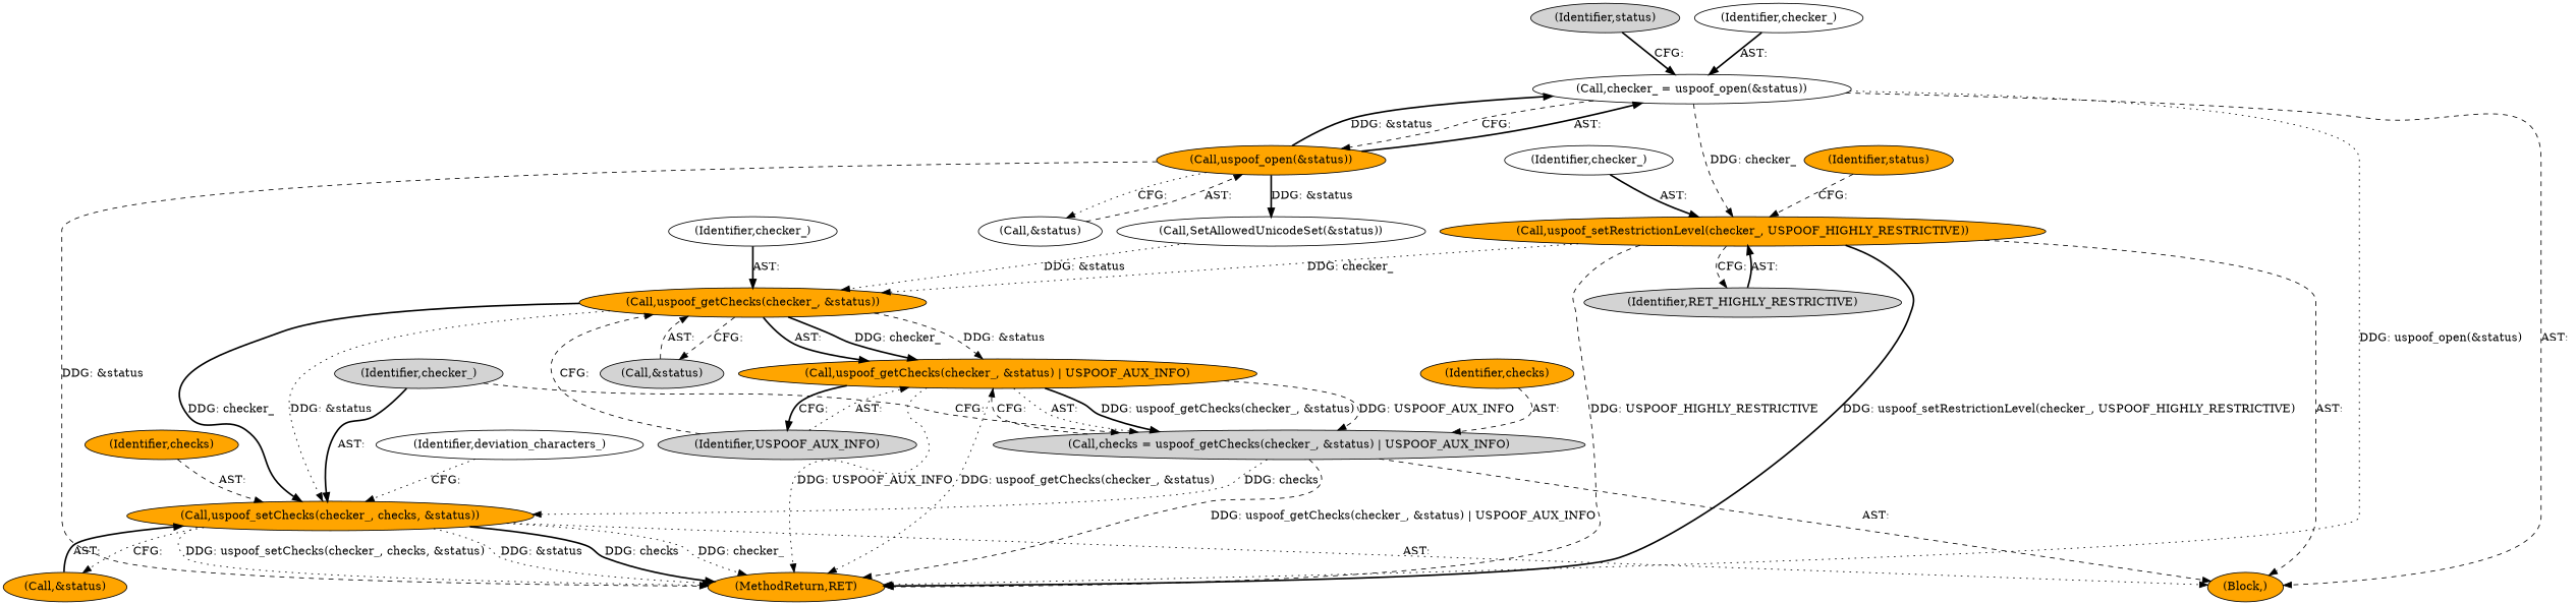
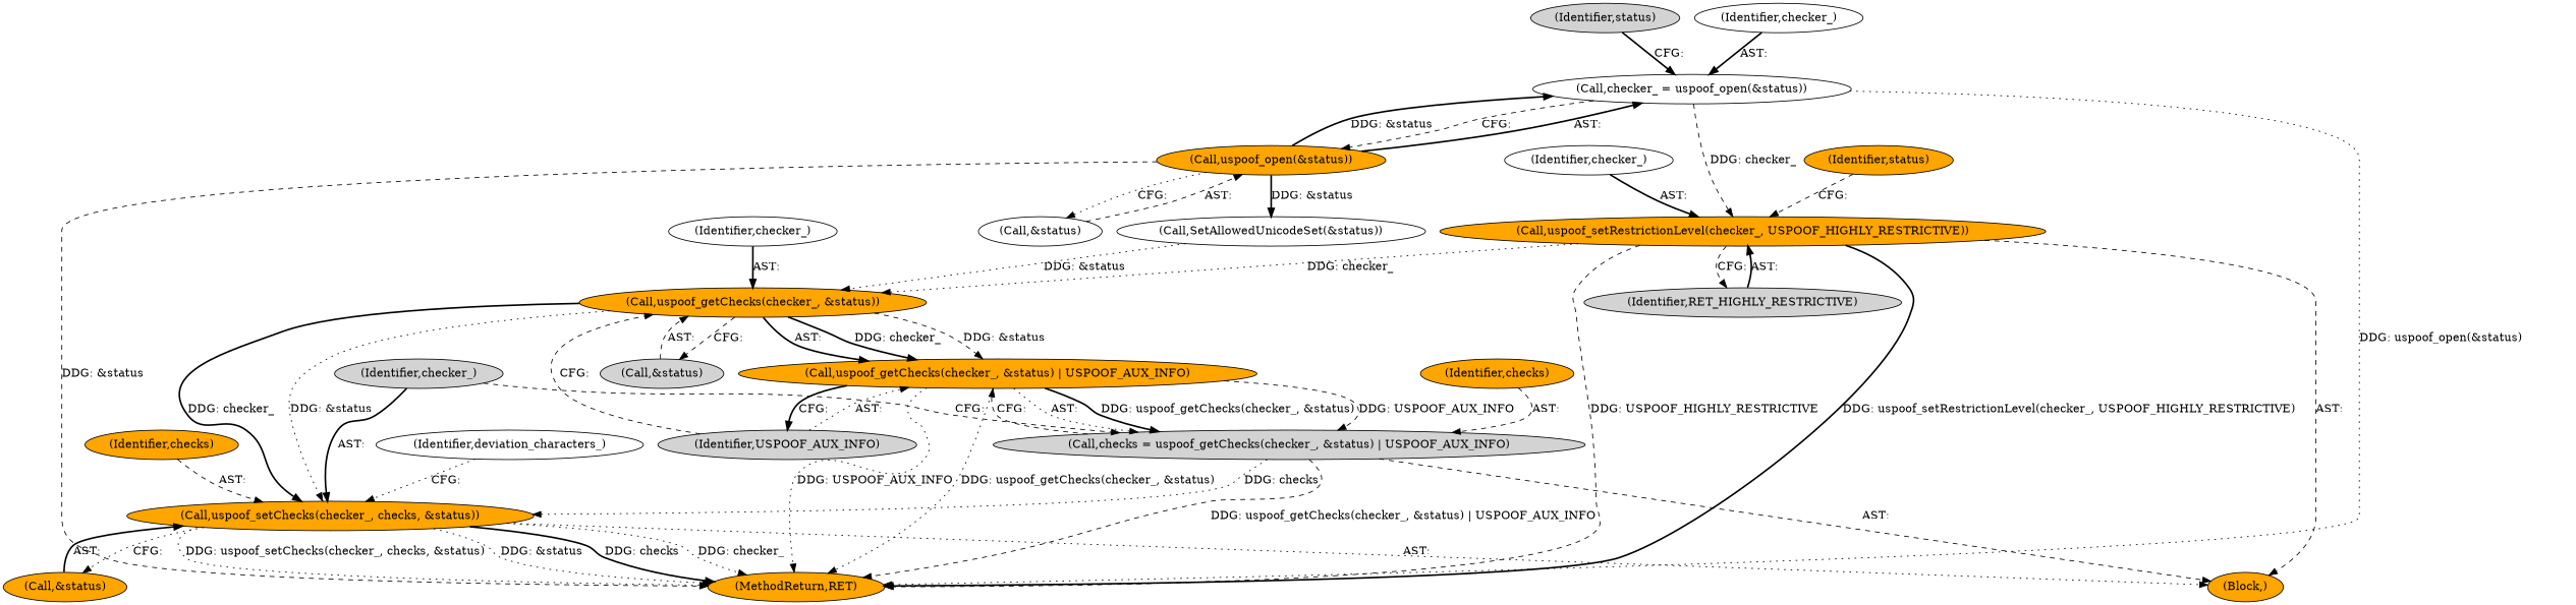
  digraph {
    fontname="DejaVu Serif"
    node [fillcolor=orange fontname="DejaVu Serif" style=filled]
    edge [fontname="DejaVu Serif" style=dashed]
    n1 [fillcolor=white label="(Call,checker_ = uspoof_open(&status))"]
    n2 [label="(Call,uspoof_open(&status))"]
    n3 [label="(Call,uspoof_setRestrictionLevel(checker_, USPOOF_HIGHLY_RESTRICTIVE))"]
    n4 [label="(MethodReturn,RET)"]
    n5 [label="(Block,)"]
    n6 [fillcolor=white label="(Call,SetAllowedUnicodeSet(&status))"]
    n7 [fillcolor=white label="(Call,&status)"]
    n8 [label="(Call,uspoof_getChecks(checker_, &status))"]
    n9 [fillcolor=lightgrey label="(Identifier,RET_HIGHLY_RESTRICTIVE)"]
    n10 [label="(Call,uspoof_getChecks(checker_, &status) | USPOOF_AUX_INFO)"]
    n11 [label="(Call,uspoof_setChecks(checker_, checks, &status))"]
    n12 [fillcolor=lightgrey label="(Call,&status)"]
    n13 [fillcolor=lightgrey label="(Call,checks = uspoof_getChecks(checker_, &status) | USPOOF_AUX_INFO)"]
    n14 [fillcolor=lightgrey label="(Identifier,USPOOF_AUX_INFO)"]
    n15 [label="(Call,&status)"]
    n16 [fillcolor=lightgrey label="(Identifier,status)"]
    n17 [fillcolor=white label="(Identifier,deviation_characters_)"]
    n18 [label="(Identifier,checks)"]
    n19 [label="(Identifier,status)"]
    n20 [fillcolor=white label="(Identifier,checker_)"]
    n21 [label="(Identifier,checks)"]
    n22 [fillcolor=white label="(Identifier,checker_)"]
    n23 [fillcolor=lightgrey label="(Identifier,checker_)"]
    n24 [fillcolor=white label="(Identifier,checker_)"]
    n1 -> n2 [label="CFG: "]
    n1 -> n3 [label="DDG: checker_"]
    n1 -> n4 [label="DDG: uspoof_open(&status)" style=dotted]
-   n1 -> n5 [label="AST: "]
    n2 -> n1 [label="AST: " style=bold]
    n2 -> n1 [label="DDG: &status" style=bold]
    n2 -> n4 [label="DDG: &status"]
    n2 -> n6 [label="DDG: &status" style=bold]
    n2 -> n7 [label="CFG: " style=dotted]
    n3 -> n4 [label="DDG: uspoof_setRestrictionLevel(checker_, USPOOF_HIGHLY_RESTRICTIVE)" style=bold]
    n3 -> n4 [label="DDG: USPOOF_HIGHLY_RESTRICTIVE"]
    n3 -> n5 [label="AST: "]
    n3 -> n8 [label="DDG: checker_" style=dotted]
    n3 -> n9 [label="CFG: "]
    n6 -> n8 [label="DDG: &status" style=dotted]
    n7 -> n2 [label="AST: "]
    n8 -> n10 [label="AST: " style=bold]
    n8 -> n10 [label="DDG: checker_" style=bold]
    n8 -> n10 [label="DDG: &status"]
    n8 -> n11 [label="DDG: checker_" style=bold]
    n8 -> n11 [label="DDG: &status" style=dotted]
    n8 -> n12 [label="CFG: "]
    n9 -> n3 [label="AST: " style=bold]
    n10 -> n4 [label="DDG: USPOOF_AUX_INFO" style=dotted]
    n10 -> n4 [label="DDG: uspoof_getChecks(checker_, &status)" style=dotted]
    n10 -> n13 [label="AST: " style=dotted]
    n10 -> n13 [label="DDG: uspoof_getChecks(checker_, &status)" style=bold]
    n10 -> n13 [label="DDG: USPOOF_AUX_INFO"]
    n10 -> n14 [label="CFG: " style=bold]
    n11 -> n4 [label="DDG: checks" style=bold]
    n11 -> n4 [label="DDG: checker_" style=dotted]
    n11 -> n4 [label="DDG: uspoof_setChecks(checker_, checks, &status)" style=dotted]
    n11 -> n4 [label="DDG: &status" style=dotted]
    n11 -> n5 [label="AST: " style=dotted]
    n11 -> n15 [label="CFG: " style=dotted]
    n12 -> n8 [label="AST: "]
    n13 -> n4 [label="DDG: uspoof_getChecks(checker_, &status) | USPOOF_AUX_INFO"]
    n13 -> n5 [label="AST: "]
    n13 -> n10 [label="CFG: "]
    n13 -> n11 [label="DDG: checks" style=dotted]
    n14 -> n8 [label="CFG: "]
    n14 -> n10 [label="AST: " style=dotted]
    n15 -> n11 [label="AST: " style=bold]
    n16 -> n1 [label="CFG: " style=bold]
    n17 -> n11 [label="CFG: " style=dotted]
    n18 -> n11 [label="AST: "]
    n19 -> n3 [label="CFG: "]
    n20 -> n8 [label="AST: " style=bold]
    n21 -> n13 [label="AST: "]
    n22 -> n1 [label="AST: " style=bold]
    n23 -> n11 [label="AST: " style=bold]
    n23 -> n13 [label="CFG: "]
    n24 -> n3 [label="AST: " style=bold]
  }
